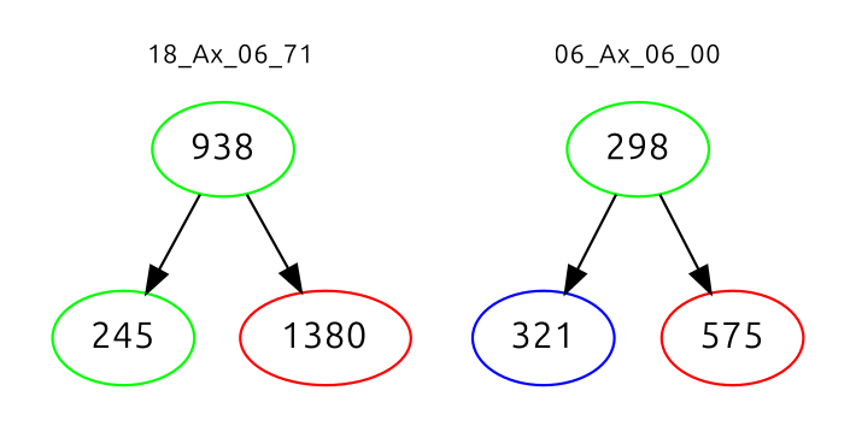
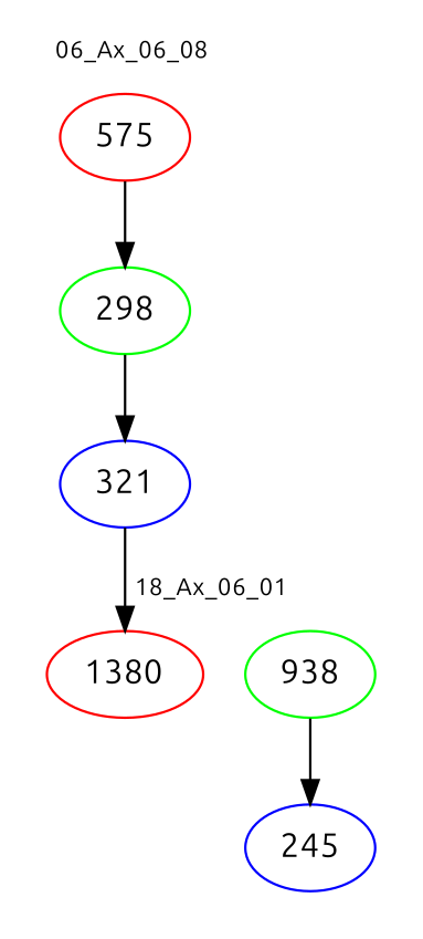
  digraph {
    fontname=Ubuntu
    node [color=green fontname=Ubuntu]
    edge [color=black fontname=Ubuntu]
    n1 [label=938]
-   n2 [label=245]
+   n2 [color=blue label=245]
    n3 [color=red label=1380]
    n4 [label=298]
    n5 [color=blue label=321]
    n6 [color=red label=575]
    subgraph cluster_1 {
      color=white
      fontsize=10
-     label="18_Ax_06_71"
+     label="18_Ax_06_01"
      n1
      n2
      n3
    }
    subgraph cluster_2 {
      color=white
      fontsize=10
-     label="06_Ax_06_00"
+     label="06_Ax_06_08"
      n4
      n5
      n6
    }
    n1 -> n2
-   n1 -> n3
+   n5 -> n3
    n4 -> n5
-   n4 -> n6
+   n6 -> n4
  }
